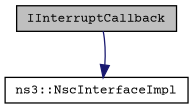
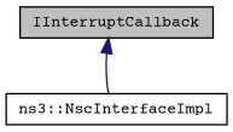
  digraph {
    fontname="Courier Prime"
    node [color=black fontname="Courier Prime" fontsize=10 shape=record style=filled]
    n1 [fillcolor=grey75 fontcolor=black height=0.2 label=IInterruptCallback width=0.4]
    n2 [fillcolor=white height=0.2 label="ns3::NscInterfaceImpl" width=0.4]
-   n2 -> n1 [color=midnightblue dir=back fontname="Courier Prime" fontsize=10 labelfontname=Helvetica labelfontsize=10 style=solid]
+   n1 -> n2 [color=midnightblue dir=back fontname="Courier Prime" fontsize=10 labelfontname=Helvetica labelfontsize=10 style=solid]
  }
